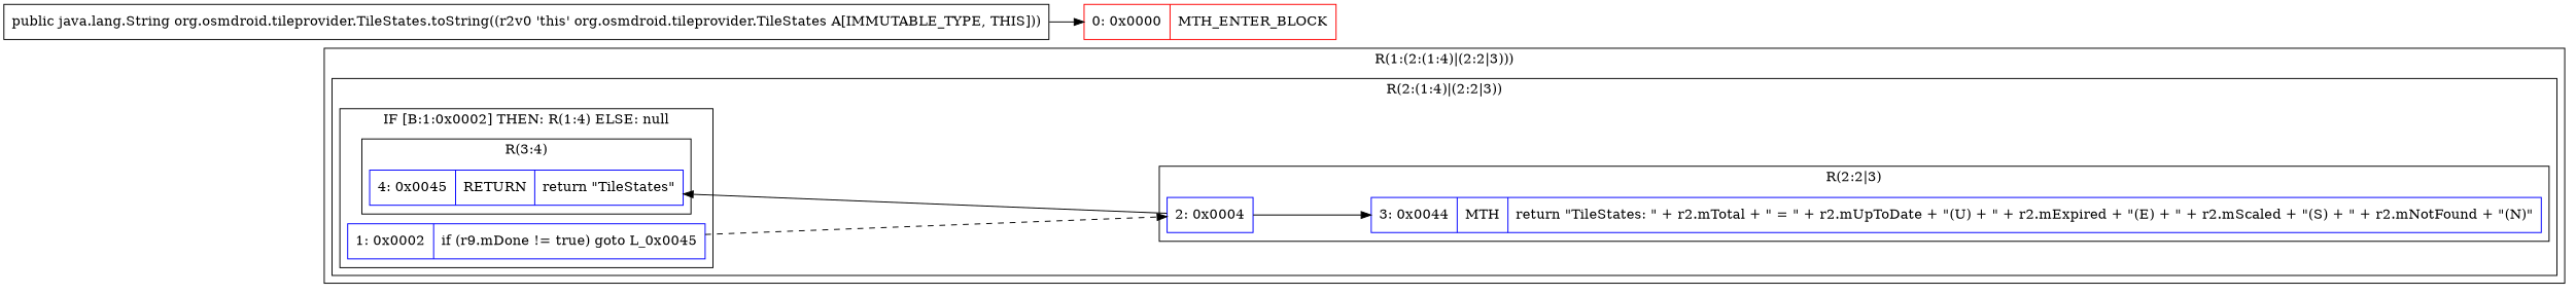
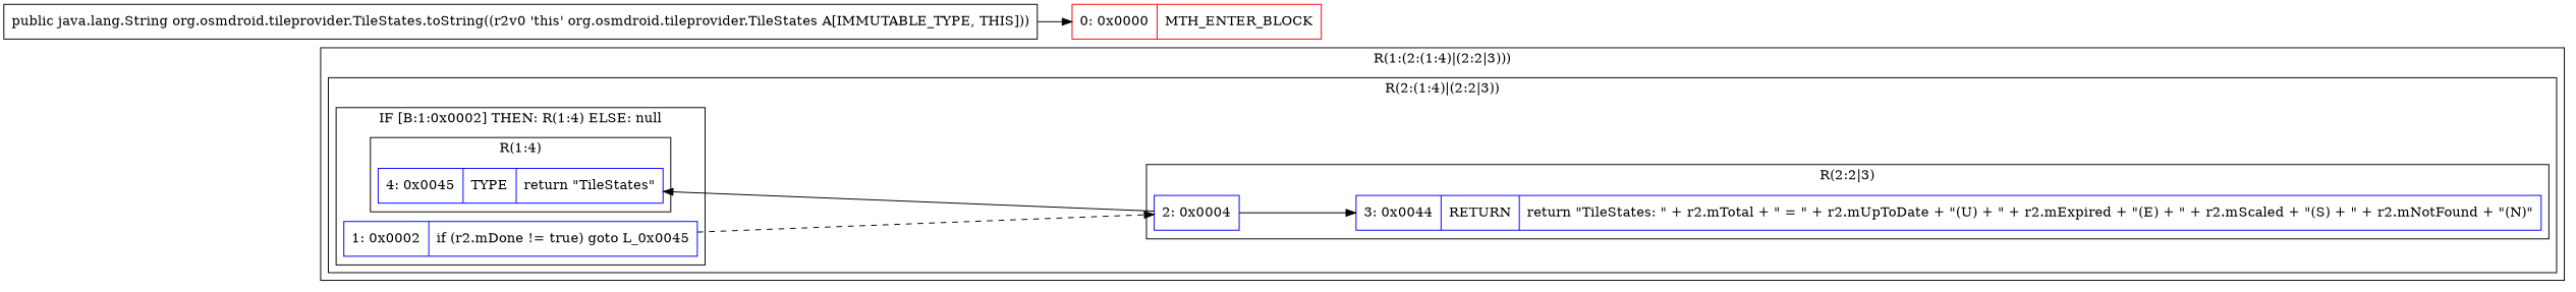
  digraph {
    rankdir=LR
    node [color=blue shape=record]
-   n1 [label="{4\:\ 0x0045|RETURN\l|return \"TileStates\"\l}"]
-   n2 [label="{1\:\ 0x0002|if (r9.mDone != true) goto L_0x0045\l}"]
+   n1 [label="{4\:\ 0x0045|TYPE\l|return \"TileStates\"\l}"]
+   n2 [label="{1\:\ 0x0002|if (r2.mDone != true) goto L_0x0045\l}"]
    n3 [label="{2\:\ 0x0004}"]
-   n4 [label="{3\:\ 0x0044|MTH\l|return \"TileStates: \" + r2.mTotal + \" = \" + r2.mUpToDate + \"(U) + \" + r2.mExpired + \"(E) + \" + r2.mScaled + \"(S) + \" + r2.mNotFound + \"(N)\"\l}"]
+   n4 [label="{3\:\ 0x0044|RETURN\l|return \"TileStates: \" + r2.mTotal + \" = \" + r2.mUpToDate + \"(U) + \" + r2.mExpired + \"(E) + \" + r2.mScaled + \"(S) + \" + r2.mNotFound + \"(N)\"\l}"]
    n5 [color=red label="{0\:\ 0x0000|MTH_ENTER_BLOCK\l}"]
    n6 [label="{public java.lang.String org.osmdroid.tileprovider.TileStates.toString((r2v0 'this' org.osmdroid.tileprovider.TileStates A[IMMUTABLE_TYPE, THIS])) }" color=""]
    subgraph cluster_1 {
      label="R(1:(2:(1:4)|(2:2|3)))"
      subgraph cluster_2 {
        label="R(2:(1:4)|(2:2|3))"
        subgraph cluster_3 {
          label="IF [B:1:0x0002] THEN: R(1:4) ELSE: null"
          n2
          subgraph cluster_4 {
-           label="R(3:4)"
+           label="R(1:4)"
            n1
          }
        }
        subgraph cluster_5 {
          label="R(2:2|3)"
          n3
          n4
        }
      }
    }
    n2 -> n3 [style=dashed]
    n3 -> n1
    n3 -> n4
    n6 -> n5
  }
